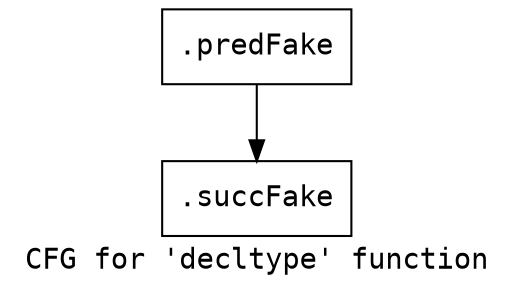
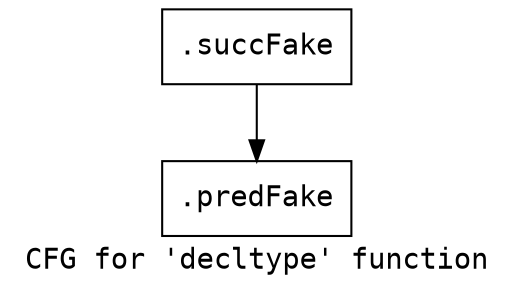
  digraph {
    label="CFG for 'decltype' function"
    fontname="DejaVu Sans Mono"
    node [shape=record fontname="DejaVu Sans Mono"]
    n1 [label="{.predFake}"]
    n2 [filename="/home/akhilkushe/Xilinx/Vitis_HLS/2021.2/tps/lnx64/gcc-6.2.0/lib/gcc/x86_64-pc-linux-gnu/6.2.0/../../../../include/c++/6.2.0/bits/hashtable_policy.h" label="{.succFake}" linenumber=102]
-   n1 -> n2 [execusionnum=0 filename="/home/akhilkushe/Xilinx/Vitis_HLS/2021.2/tps/lnx64/gcc-6.2.0/lib/gcc/x86_64-pc-linux-gnu/6.2.0/../../../../include/c++/6.2.0/bits/hashtable_policy.h" fontname="DejaVu Sans Mono"]
+   n2 -> n1 [execusionnum=0 filename="/home/akhilkushe/Xilinx/Vitis_HLS/2021.2/tps/lnx64/gcc-6.2.0/lib/gcc/x86_64-pc-linux-gnu/6.2.0/../../../../include/c++/6.2.0/bits/hashtable_policy.h" fontname="DejaVu Sans Mono"]
  }
